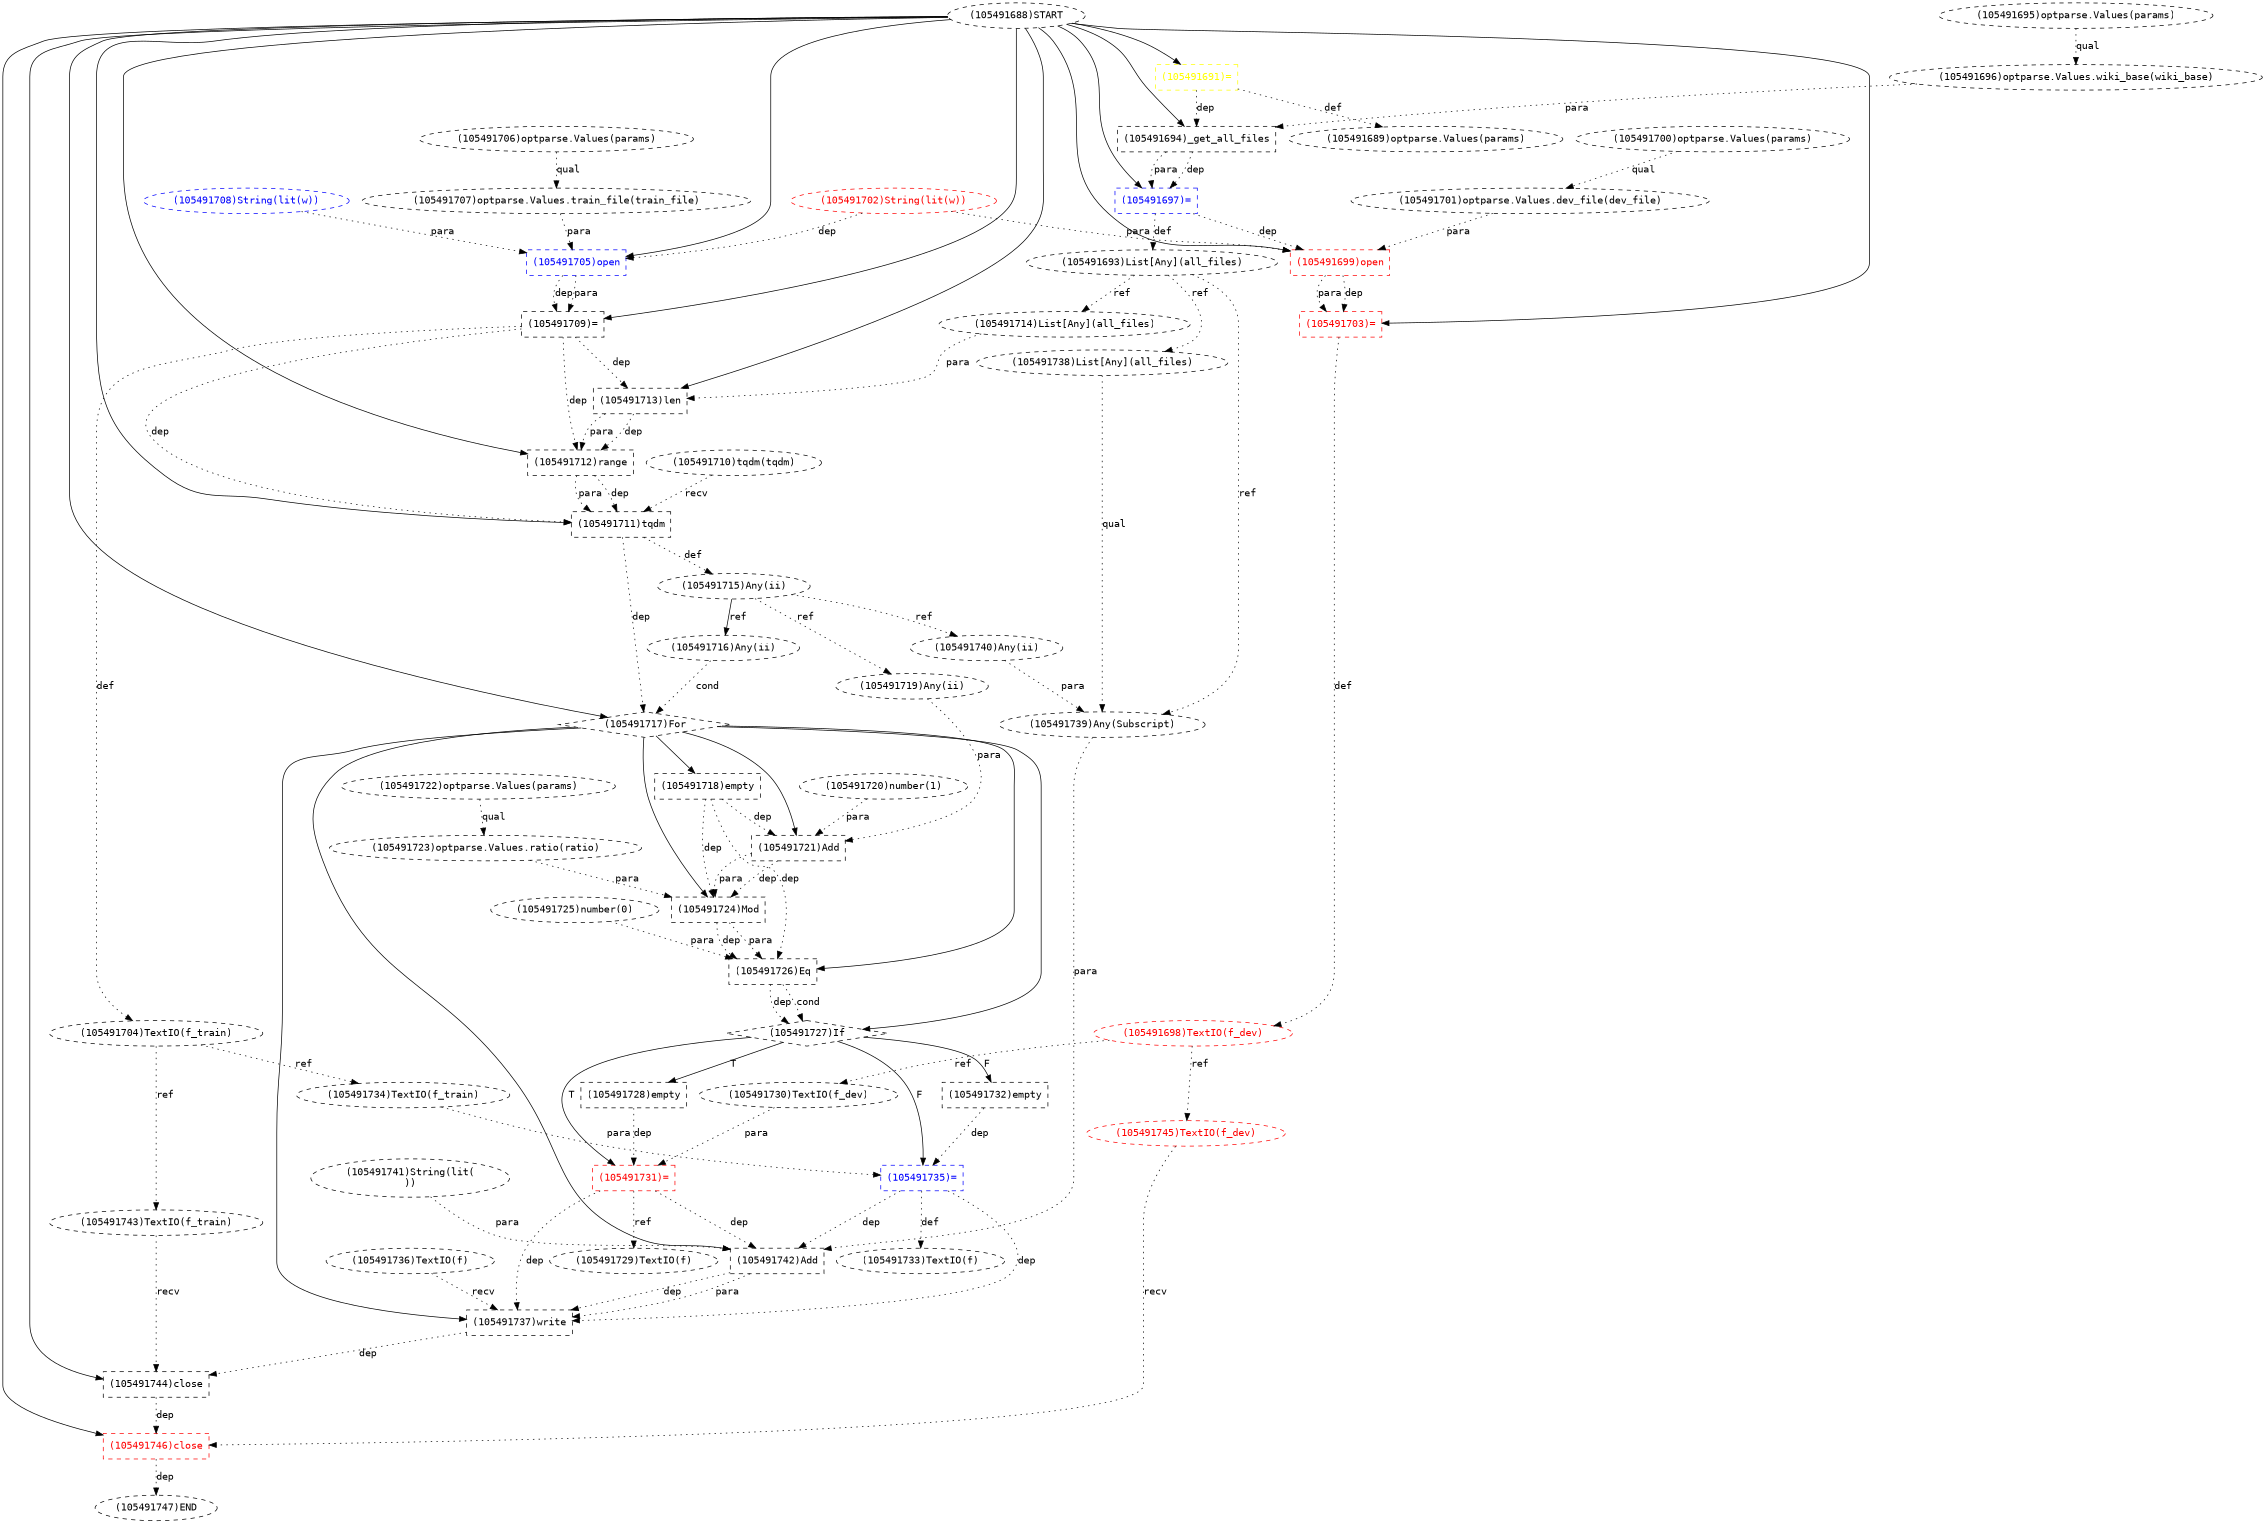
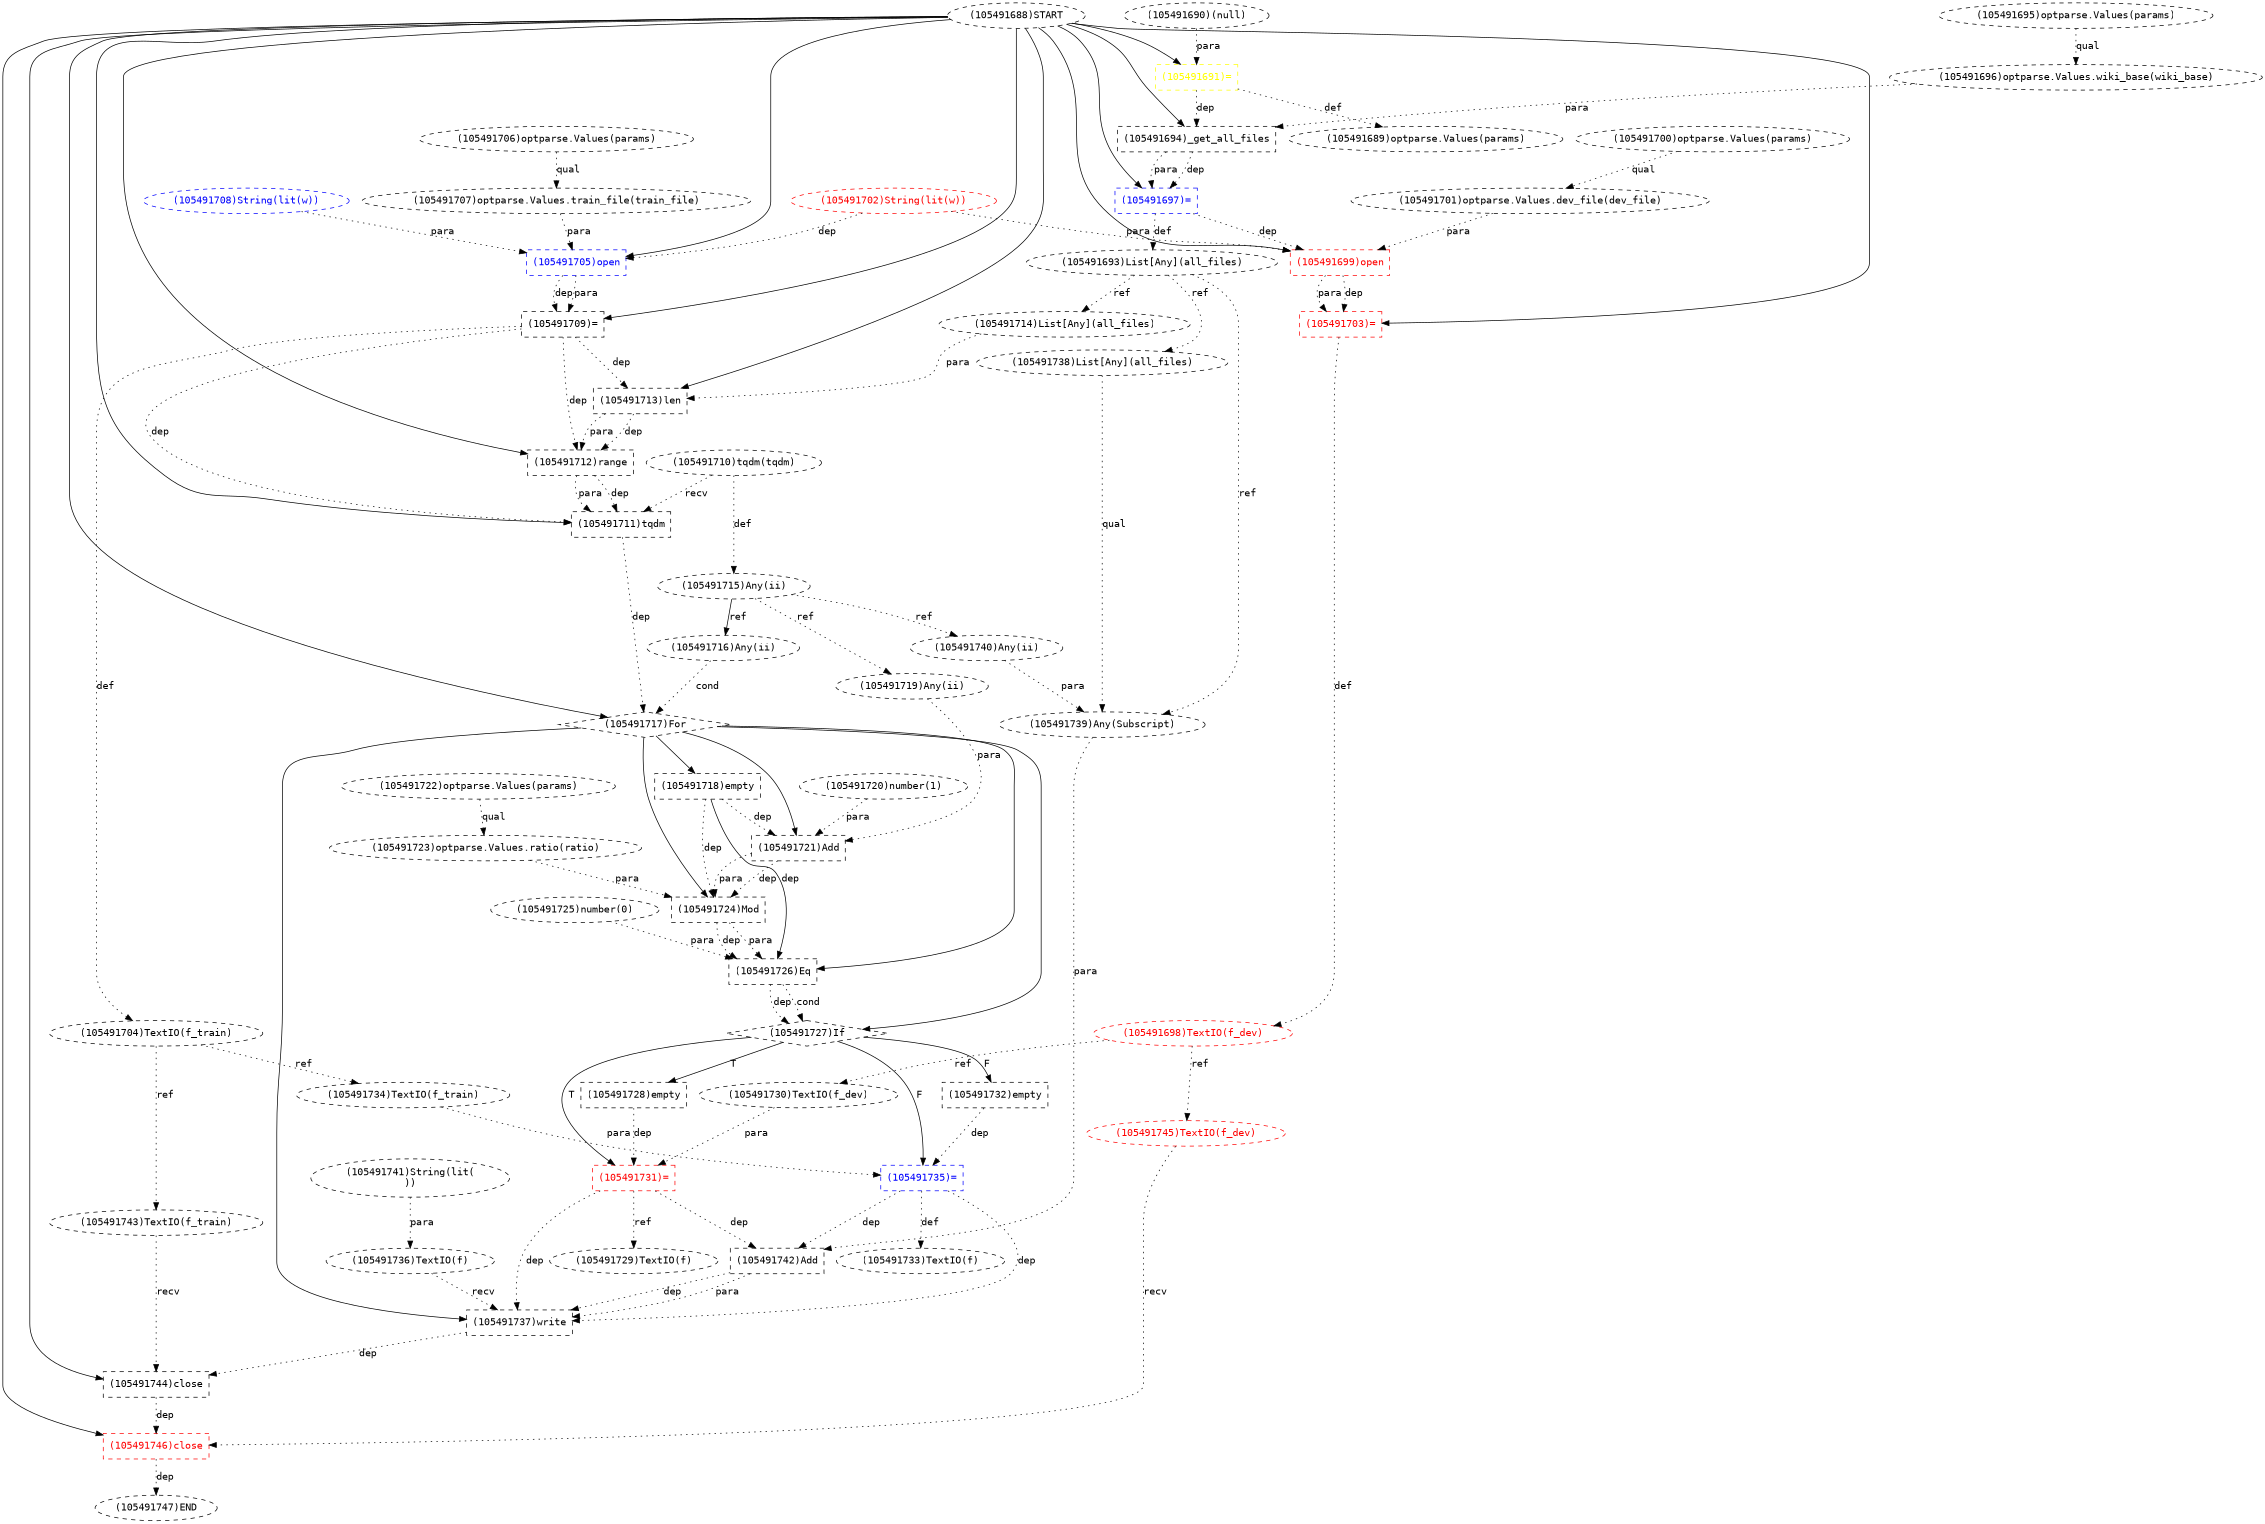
  digraph {
    fontname="DejaVu Sans Mono"
    node [fontname="DejaVu Sans Mono" shape=ellipse style=dashed]
    edge [fontname="DejaVu Sans Mono" style=dotted]
    n1 [label="(105491739)Any(Subscript)"]
    n2 [label="(105491742)Add" shape=box]
    n3 [label="(105491737)write" shape=box]
    n4 [label="(105491716)Any(ii)"]
    n5 [label="(105491717)For" shape=diamond]
    n6 [label="(105491724)Mod" shape=box]
    n7 [label="(105491721)Add" shape=box]
    n8 [label="(105491718)empty" shape=box]
    n9 [label="(105491727)If" shape=diamond]
    n10 [label="(105491726)Eq" shape=box]
    n11 [color=blue fontcolor=blue label="(105491697)=" shape=box]
    n12 [color=red fontcolor=red label="(105491699)open" shape=box]
    n13 [label="(105491693)List[Any](all_files)"]
    n14 [color=red fontcolor=red label="(105491703)=" shape=box]
    n15 [label="(105491738)List[Any](all_files)"]
    n16 [label="(105491714)List[Any](all_files)"]
    n17 [label="(105491696)optparse.Values.wiki_base(wiki_base)"]
    n18 [label="(105491694)_get_all_files" shape=box]
    n19 [color=red fontcolor=red label="(105491731)=" shape=box]
    n20 [label="(105491732)empty" shape=box]
    n21 [color=blue fontcolor=blue label="(105491735)=" shape=box]
    n22 [label="(105491728)empty" shape=box]
    n23 [color=black fontcolor=black label="(105491744)close" shape=box]
    n24 [label="(105491741)String(lit(\n))"]
    n25 [label="(105491730)TextIO(f_dev)"]
    n26 [label="(105491729)TextIO(f)"]
    n27 [label="(105491723)optparse.Values.ratio(ratio)"]
    n28 [color=red fontcolor=red label="(105491698)TextIO(f_dev)"]
    n29 [color=red fontcolor=red label="(105491745)TextIO(f_dev)"]
    n30 [color=red fontcolor=red label="(105491746)close" shape=box]
    n31 [label="(105491747)END" shape=""]
    n32 [label="(105491733)TextIO(f)"]
    n33 [label="(105491710)tqdm(tqdm)"]
    n34 [label="(105491711)tqdm" shape=box]
    n35 [label="(105491715)Any(ii)"]
    n36 [color=black fontcolor=black label="(105491704)TextIO(f_train)"]
    n37 [color=black fontcolor=black label="(105491743)TextIO(f_train)"]
    n38 [label="(105491734)TextIO(f_train)"]
    n39 [color=blue fontcolor=blue label="(105491708)String(lit(w))"]
    n40 [color=blue fontcolor=blue label="(105491705)open" shape=box]
    n41 [color=black fontcolor=black label="(105491709)=" shape=box]
    n42 [label="(105491736)TextIO(f)"]
    n43 [label="(105491740)Any(ii)"]
    n44 [label="(105491719)Any(ii)"]
+   n45 [label="(105491690)(null)"]
    n46 [color=yellow fontcolor=yellow label="(105491691)=" shape=box]
    n47 [label="(105491689)optparse.Values(params)"]
    n48 [label="(105491695)optparse.Values(params)"]
    n49 [label="(105491725)number(0)"]
    n50 [label="(105491713)len" shape=box]
    n51 [label="(105491712)range" shape=box]
    n52 [label="(105491688)START" shape=""]
    n53 [color=red fontcolor=red label="(105491702)String(lit(w))"]
    n54 [label="(105491701)optparse.Values.dev_file(dev_file)"]
    n55 [label="(105491707)optparse.Values.train_file(train_file)"]
    n56 [label="(105491722)optparse.Values(params)"]
    n57 [label="(105491720)number(1)"]
    n58 [label="(105491706)optparse.Values(params)"]
    n59 [label="(105491700)optparse.Values(params)"]
    n1 -> n2 [label=para]
    n2 -> n3 [label=dep]
    n2 -> n3 [label=para]
    n3 -> n23 [label=dep]
    n4 -> n5 [label=cond]
-   n5 -> n2 [style=solid]
    n5 -> n3 [style=solid]
    n5 -> n6 [style=solid]
    n5 -> n7 [style=solid]
    n5 -> n8 [style=solid]
    n5 -> n9 [style=solid]
    n5 -> n10 [style=solid]
    n6 -> n10 [label=dep]
    n6 -> n10 [label=para]
    n7 -> n6 [label=dep]
    n7 -> n6 [label=para]
    n8 -> n6 [label=dep]
    n8 -> n7 [label=dep]
-   n8 -> n10 [label=dep]
+   n8 -> n10 [label=dep style=solid]
    n9 -> n19 [label=T style=""]
    n9 -> n20 [label=F style=""]
    n9 -> n21 [label=F style=""]
    n9 -> n22 [label=T style=""]
    n10 -> n9 [label=dep]
    n10 -> n9 [label=cond]
    n11 -> n12 [label=dep]
    n11 -> n13 [label=def]
    n12 -> n14 [label=dep]
    n12 -> n14 [label=para]
    n13 -> n1 [label=ref]
    n13 -> n15 [label=ref]
    n13 -> n16 [label=ref]
    n14 -> n28 [label=def]
    n15 -> n1 [label=qual]
    n16 -> n50 [label=para]
    n17 -> n18 [label=para]
    n18 -> n11 [label=dep]
    n18 -> n11 [label=para]
    n19 -> n2 [label=dep]
    n19 -> n3 [label=dep]
    n19 -> n26 [label=ref]
    n20 -> n21 [label=dep]
    n21 -> n2 [label=dep]
    n21 -> n3 [label=dep]
    n21 -> n32 [label=def]
    n22 -> n19 [label=dep]
    n23 -> n30 [label=dep]
-   n24 -> n2 [label=para]
+   n24 -> n42 [label=para]
    n25 -> n19 [label=para]
    n27 -> n6 [label=para]
    n28 -> n25 [label=ref]
    n28 -> n29 [label=ref]
    n29 -> n30 [label=recv]
    n30 -> n31 [label=dep]
    n33 -> n34 [label=recv]
    n34 -> n5 [label=dep]
-   n34 -> n35 [label=def]
+   n33 -> n35 [label=def]
    n35 -> n4 [label=ref style=solid]
    n35 -> n43 [label=ref]
    n35 -> n44 [label=ref]
    n36 -> n37 [label=ref]
    n36 -> n38 [label=ref]
    n37 -> n23 [label=recv]
    n38 -> n21 [label=para]
    n39 -> n40 [label=para]
    n40 -> n41 [label=dep]
    n40 -> n41 [label=para]
    n41 -> n34 [label=dep]
    n41 -> n36 [label=def]
    n41 -> n50 [label=dep]
    n41 -> n51 [label=dep]
    n42 -> n3 [label=recv]
    n43 -> n1 [label=para]
    n44 -> n7 [label=para]
+   n45 -> n46 [label=para]
    n46 -> n18 [label=dep]
    n46 -> n47 [label=def]
    n48 -> n17 [label=qual]
    n49 -> n10 [label=para]
    n50 -> n51 [label=dep]
    n50 -> n51 [label=para]
    n51 -> n34 [label=dep]
    n51 -> n34 [label=para]
    n52 -> n5 [style=solid]
    n52 -> n11 [style=solid]
    n52 -> n12 [style=solid]
    n52 -> n14 [style=solid]
    n52 -> n18 [style=solid]
    n52 -> n23 [style=solid]
    n52 -> n30 [style=solid]
    n52 -> n34 [style=solid]
    n52 -> n40 [style=solid]
    n52 -> n41 [style=solid]
    n52 -> n46 [style=solid]
    n52 -> n50 [style=solid]
    n52 -> n51 [style=solid]
    n53 -> n12 [label=para]
    n53 -> n40 [label=dep]
    n54 -> n12 [label=para]
    n55 -> n40 [label=para]
    n56 -> n27 [label=qual]
    n57 -> n7 [label=para]
    n58 -> n55 [label=qual]
    n59 -> n54 [label=qual]
  }
